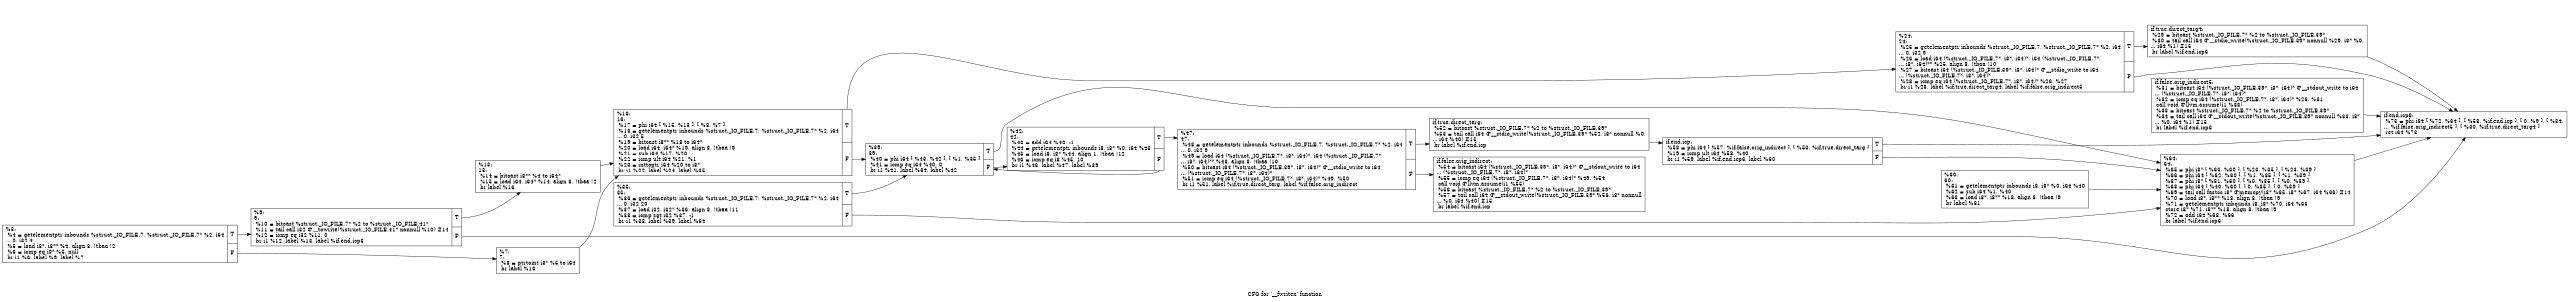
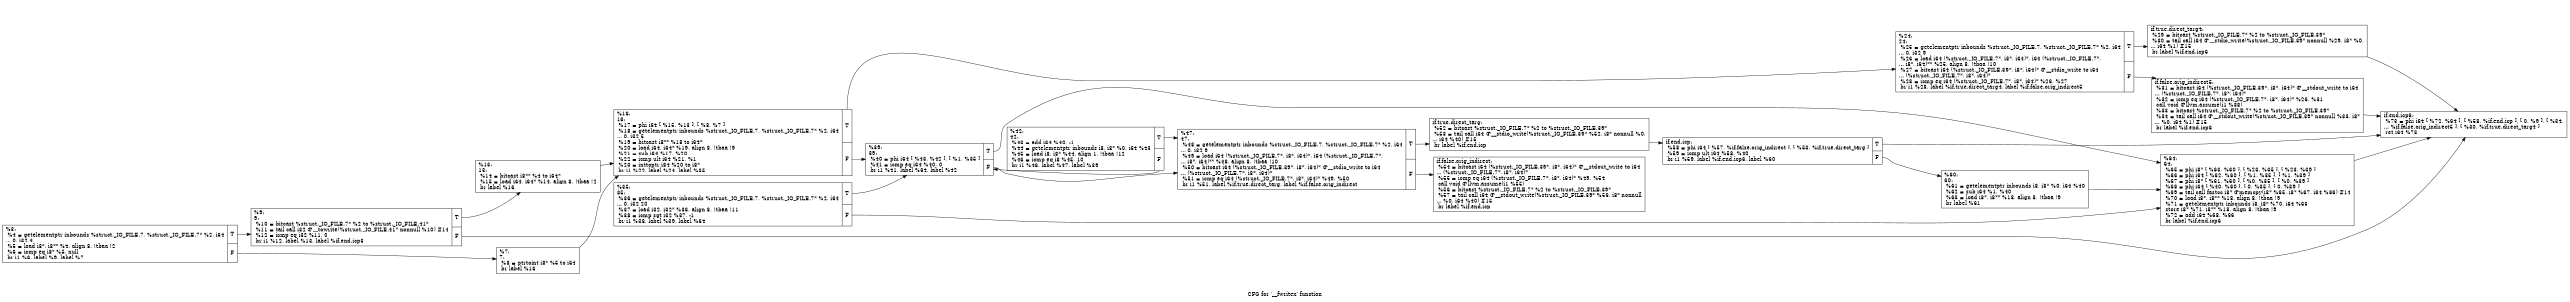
  digraph {
    label="CFG for '__fwritex' function"
    rankdir=LR
    node [shape=record]
    edge [tailport=s0]
    n1 [label="{%3:\l  %4 = getelementptr inbounds %struct._IO_FILE.7, %struct._IO_FILE.7* %2, i64\l... 0, i32 4\l  %5 = load i8*, i8** %4, align 8, !tbaa !2\l  %6 = icmp eq i8* %5, null\l  br i1 %6, label %9, label %7\l|{<s0>T|<s1>F}}"]
    n2 [label="{%9:\l9:                                                \l  %10 = bitcast %struct._IO_FILE.7* %2 to %struct._IO_FILE.41*\l  %11 = tail call i32 @__towrite(%struct._IO_FILE.41* nonnull %10) #14\l  %12 = icmp eq i32 %11, 0\l  br i1 %12, label %13, label %if.end.icp6\l|{<s0>T|<s1>F}}"]
    n3 [label="{%7:\l7:                                                \l  %8 = ptrtoint i8* %5 to i64\l  br label %16\l}"]
    n4 [label="{%13:\l13:                                               \l  %14 = bitcast i8** %4 to i64*\l  %15 = load i64, i64* %14, align 8, !tbaa !2\l  br label %16\l}"]
    n5 [label="{if.end.icp6:                                      \l  %73 = phi i64 [ %72, %64 ], [ %58, %if.end.icp ], [ 0, %9 ], [ %34,\l... %if.false.orig_indirect5 ], [ %30, %if.true.direct_targ4 ]\l  ret i64 %73\l}"]
-   n6 [label="{%16:\l16:                                               \l  %17 = phi i64 [ %15, %13 ], [ %8, %7 ]\l  %18 = getelementptr inbounds %struct._IO_FILE.7, %struct._IO_FILE.7* %2, i64\l... 0, i32 5\l  %19 = bitcast i8** %18 to i64*\l  %20 = load i64, i64* %19, align 8, !tbaa !9\l  %21 = sub i64 %17, %20\l  %22 = icmp ult i64 %21, %1\l  %23 = inttoptr i64 %20 to i8*\l  br i1 %22, label %24, label %35\l|{<s0>T|<s1>F}}"]
+   n6 [label="{%16:\l16:                                               \l  %17 = phi i64 [ %15, %13 ], [ %8, %7 ]\l  %18 = getelementptr inbounds %struct._IO_FILE.7, %struct._IO_FILE.7* %2, i64\l... 0, i32 5\l  %19 = bitcast i8** %18 to i64*\l  %20 = load i64, i64* %19, align 8, !tbaa !9\l  %21 = sub i64 %17, %20\l  %22 = icmp ult i64 %21, %1\l  %23 = inttoptr i84 %20 to i8*\l  br i1 %22, label %24, label %35\l|{<s0>T|<s1>F}}"]
    n7 [label="{%24:\l24:                                               \l  %25 = getelementptr inbounds %struct._IO_FILE.7, %struct._IO_FILE.7* %2, i64\l... 0, i32 9\l  %26 = load i64 (%struct._IO_FILE.7*, i8*, i64)*, i64 (%struct._IO_FILE.7*,\l... i8*, i64)** %25, align 8, !tbaa !10\l  %27 = bitcast i64 (%struct._IO_FILE.39*, i8*, i64)* @__stdio_write to i64\l... (%struct._IO_FILE.7*, i8*, i64)*\l  %28 = icmp eq i64 (%struct._IO_FILE.7*, i8*, i64)* %26, %27\l  br i1 %28, label %if.true.direct_targ4, label %if.false.orig_indirect5\l|{<s0>T|<s1>F}}"]
    n8 [label="{%39:\l39:                                               \l  %40 = phi i64 [ %43, %42 ], [ %1, %35 ]\l  %41 = icmp eq i64 %40, 0\l  br i1 %41, label %64, label %42\l|{<s0>T|<s1>F}}"]
    n9 [label="{if.true.direct_targ4:                             \l  %29 = bitcast %struct._IO_FILE.7* %2 to %struct._IO_FILE.39*\l  %30 = tail call i64 @__stdio_write(%struct._IO_FILE.39* nonnull %29, i8* %0,\l... i64 %1) #15\l  br label %if.end.icp6\l}"]
    n10 [label="{if.false.orig_indirect5:                          \l  %31 = bitcast i64 (%struct._IO_FILE.39*, i8*, i64)* @__stdout_write to i64\l... (%struct._IO_FILE.7*, i8*, i64)*\l  %32 = icmp eq i64 (%struct._IO_FILE.7*, i8*, i64)* %26, %31\l  call void @llvm.assume(i1 %38)\l  %33 = bitcast %struct._IO_FILE.7* %2 to %struct._IO_FILE.39*\l  %34 = tail call i64 @__stdout_write(%struct._IO_FILE.39* nonnull %33, i8*\l... %0, i64 %1) #15\l  br label %if.end.icp6\l}"]
    n11 [label="{%35:\l35:                                               \l  %36 = getelementptr inbounds %struct._IO_FILE.7, %struct._IO_FILE.7* %2, i64\l... 0, i32 20\l  %37 = load i32, i32* %36, align 8, !tbaa !11\l  %38 = icmp sgt i32 %37, -1\l  br i1 %38, label %39, label %64\l|{<s0>T|<s1>F}}"]
    n12 [label="{%64:\l64:                                               \l  %65 = phi i8* [ %63, %60 ], [ %23, %35 ], [ %23, %39 ]\l  %66 = phi i64 [ %62, %60 ], [ %1, %35 ], [ %1, %39 ]\l  %67 = phi i8* [ %61, %60 ], [ %0, %35 ], [ %0, %39 ]\l  %68 = phi i64 [ %40, %60 ], [ 0, %35 ], [ 0, %39 ]\l  %69 = tail call fastcc i8* @memcpy(i8* %65, i8* %67, i64 %66) #14\l  %70 = load i8*, i8** %18, align 8, !tbaa !9\l  %71 = getelementptr inbounds i8, i8* %70, i64 %66\l  store i8* %71, i8** %18, align 8, !tbaa !9\l  %72 = add i64 %68, %66\l  br label %if.end.icp6\l}"]
    n13 [label="{%42:\l42:                                               \l  %43 = add i64 %40, -1\l  %44 = getelementptr inbounds i8, i8* %0, i64 %43\l  %45 = load i8, i8* %44, align 1, !tbaa !12\l  %46 = icmp eq i8 %45, 10\l  br i1 %46, label %47, label %39\l|{<s0>T|<s1>F}}"]
    n14 [label="{%47:\l47:                                               \l  %48 = getelementptr inbounds %struct._IO_FILE.7, %struct._IO_FILE.7* %2, i64\l... 0, i32 9\l  %49 = load i64 (%struct._IO_FILE.7*, i8*, i64)*, i64 (%struct._IO_FILE.7*,\l... i8*, i64)** %48, align 8, !tbaa !10\l  %50 = bitcast i64 (%struct._IO_FILE.39*, i8*, i64)* @__stdio_write to i64\l... (%struct._IO_FILE.7*, i8*, i64)*\l  %51 = icmp eq i64 (%struct._IO_FILE.7*, i8*, i64)* %49, %50\l  br i1 %51, label %if.true.direct_targ, label %if.false.orig_indirect\l|{<s0>T|<s1>F}}"]
    n15 [label="{if.true.direct_targ:                              \l  %52 = bitcast %struct._IO_FILE.7* %2 to %struct._IO_FILE.39*\l  %53 = tail call i64 @__stdio_write(%struct._IO_FILE.39* %52, i8* nonnull %0,\l... i64 %40) #15\l  br label %if.end.icp\l}"]
    n16 [label="{if.false.orig_indirect:                           \l  %54 = bitcast i64 (%struct._IO_FILE.39*, i8*, i64)* @__stdout_write to i64\l... (%struct._IO_FILE.7*, i8*, i64)*\l  %55 = icmp eq i64 (%struct._IO_FILE.7*, i8*, i64)* %49, %54\l  call void @llvm.assume(i1 %55)\l  %56 = bitcast %struct._IO_FILE.7* %2 to %struct._IO_FILE.39*\l  %57 = tail call i64 @__stdout_write(%struct._IO_FILE.39* %56, i8* nonnull\l... %0, i64 %40) #15\l  br label %if.end.icp\l}"]
-   n17 [label="{if.end.icp:                                       \l  %58 = phi i64 [ %57, %if.false.orig_indirect ], [ %53, %if.true.direct_targ ]\l  %19 = icmp ult i64 %58, %40\l  br i1 %59, label %if.end.icp6, label %60\l|{<s0>T|<s1>F}}"]
+   n17 [label="{if.end.icp:                                       \l  %58 = phi i64 [ %57, %if.false.orig_indirect ], [ %53, %if.true.direct_targ ]\l  %59 = icmp ult i64 %58, %40\l  br i1 %59, label %if.end.icp6, label %60\l|{<s0>T|<s1>F}}"]
    n18 [label="{%60:\l60:                                               \l  %61 = getelementptr inbounds i8, i8* %0, i64 %40\l  %62 = sub i64 %1, %40\l  %63 = load i8*, i8** %18, align 8, !tbaa !9\l  br label %61\l}"]
    n1 -> n2
    n1 -> n3 [tailport=s1]
    n2 -> n4
    n2 -> n5 [tailport=s1]
    n3 -> n6
    n4 -> n6
    n6 -> n7
    n6 -> n8 [tailport=s1]
    n7 -> n9
-   n7 -> n5 [tailport=s1]
+   n7 -> n10 [tailport=s1]
    n8 -> n12
-   n8 -> n13 [tailport=s1]
+   n8 -> n14 [tailport=s1]
    n9 -> n5
    n10 -> n5
    n11 -> n8
    n11 -> n12 [tailport=s1]
    n12 -> n5
    n13 -> n8 [tailport=s1]
    n13 -> n14
    n14 -> n15
    n14 -> n16 [tailport=s1]
    n15 -> n17
    n17 -> n5
-   n17 -> n12 [tailport=s1]
+   n17 -> n18 [tailport=s1]
    n18 -> n12
  }
